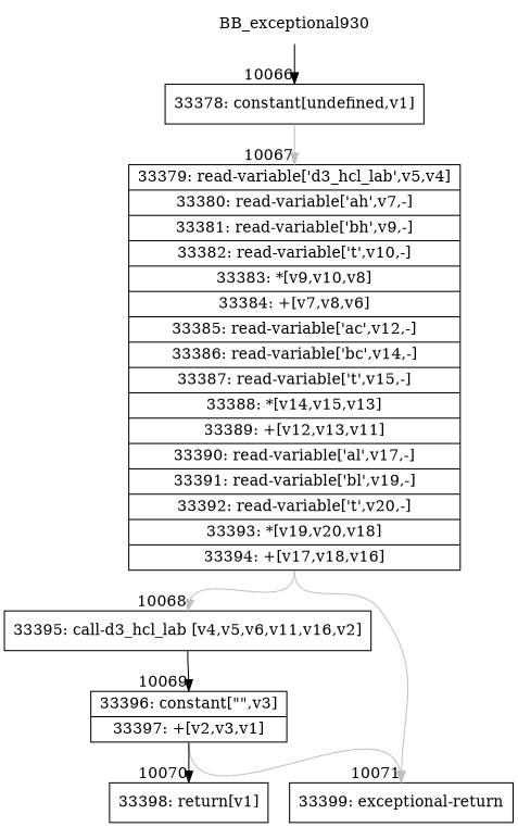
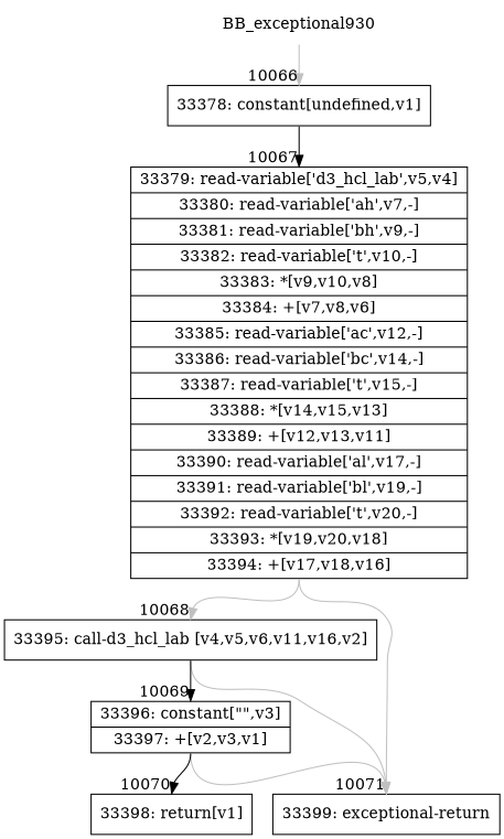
  digraph {
    fontname="DejaVu Serif"
    rankdir=TD
    node [fontname="DejaVu Serif" shape=record]
    edge [fontname="DejaVu Serif" headport=n tailport=s]
    n1 [label=BB_exceptional930 shape=none]
    n2 [label="{33378: constant[undefined,v1]}"]
    n3 [label="{33379: read-variable['d3_hcl_lab',v5,v4]|33380: read-variable['ah',v7,-]|33381: read-variable['bh',v9,-]|33382: read-variable['t',v10,-]|33383: *[v9,v10,v8]|33384: +[v7,v8,v6]|33385: read-variable['ac',v12,-]|33386: read-variable['bc',v14,-]|33387: read-variable['t',v15,-]|33388: *[v14,v15,v13]|33389: +[v12,v13,v11]|33390: read-variable['al',v17,-]|33391: read-variable['bl',v19,-]|33392: read-variable['t',v20,-]|33393: *[v19,v20,v18]|33394: +[v17,v18,v16]}"]
    n4 [label="{33395: call-d3_hcl_lab [v4,v5,v6,v11,v16,v2]}"]
    n5 [label="{33399: exceptional-return}"]
    n6 [label="{33396: constant[\"\",v3]|33397: +[v2,v3,v1]}"]
    n7 [label="{33398: return[v1]}"]
-   n1 -> n2 [headlabel="    10066"]
-   n2 -> n3 [headlabel="      10067" color=gray]
+   n1 -> n2 [headlabel="    10066" color=gray]
+   n2 -> n3 [headlabel="      10067"]
    n3 -> n4 [color=gray headlabel="      10068"]
    n3 -> n5 [color=gray headlabel="      10071"]
+   n4 -> n5 [color=gray]
    n4 -> n6 [headlabel="      10069"]
    n6 -> n5 [color=gray]
    n6 -> n7 [headlabel="      10070"]
  }
